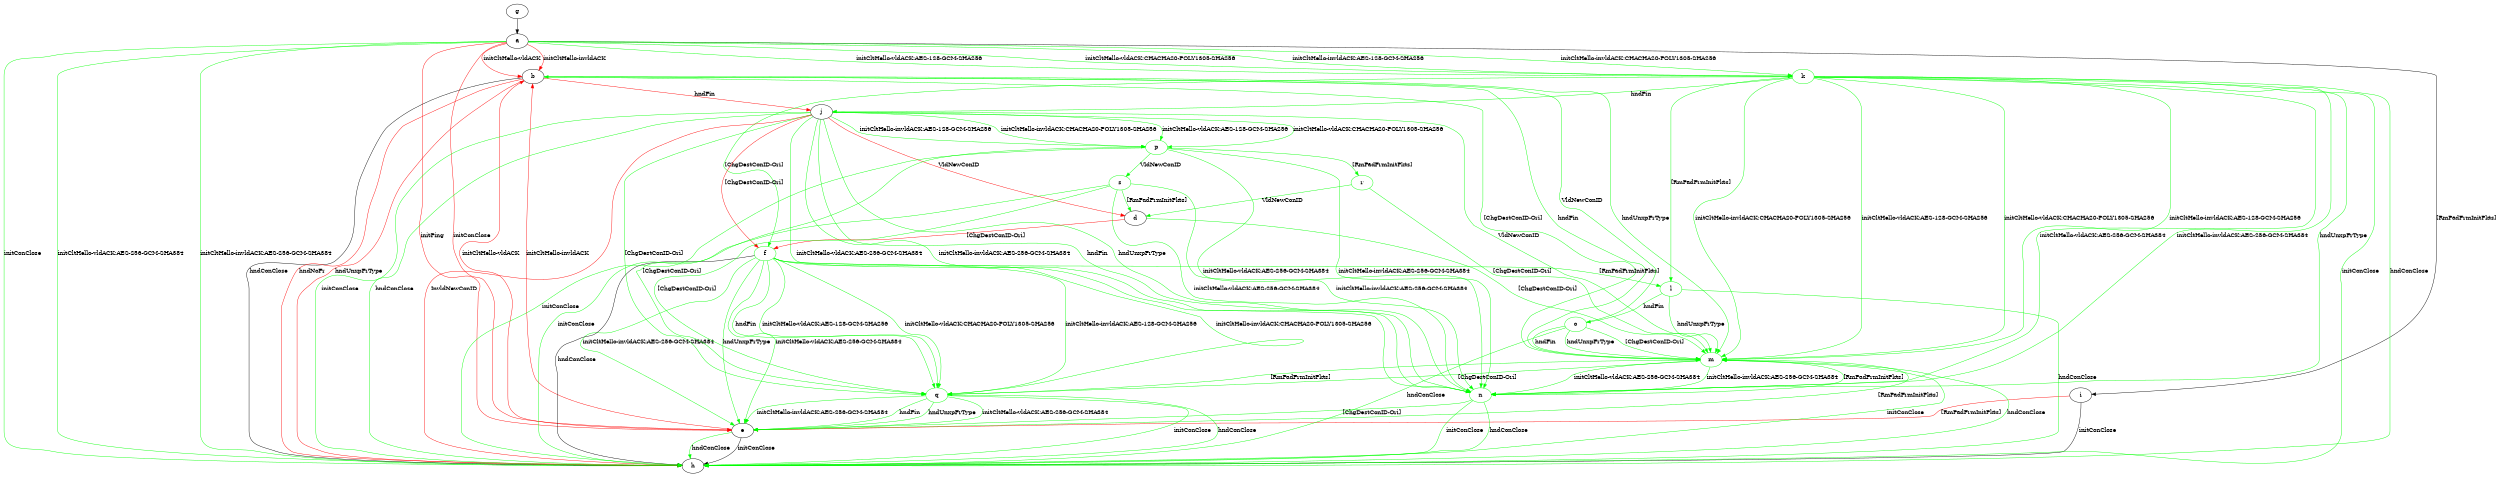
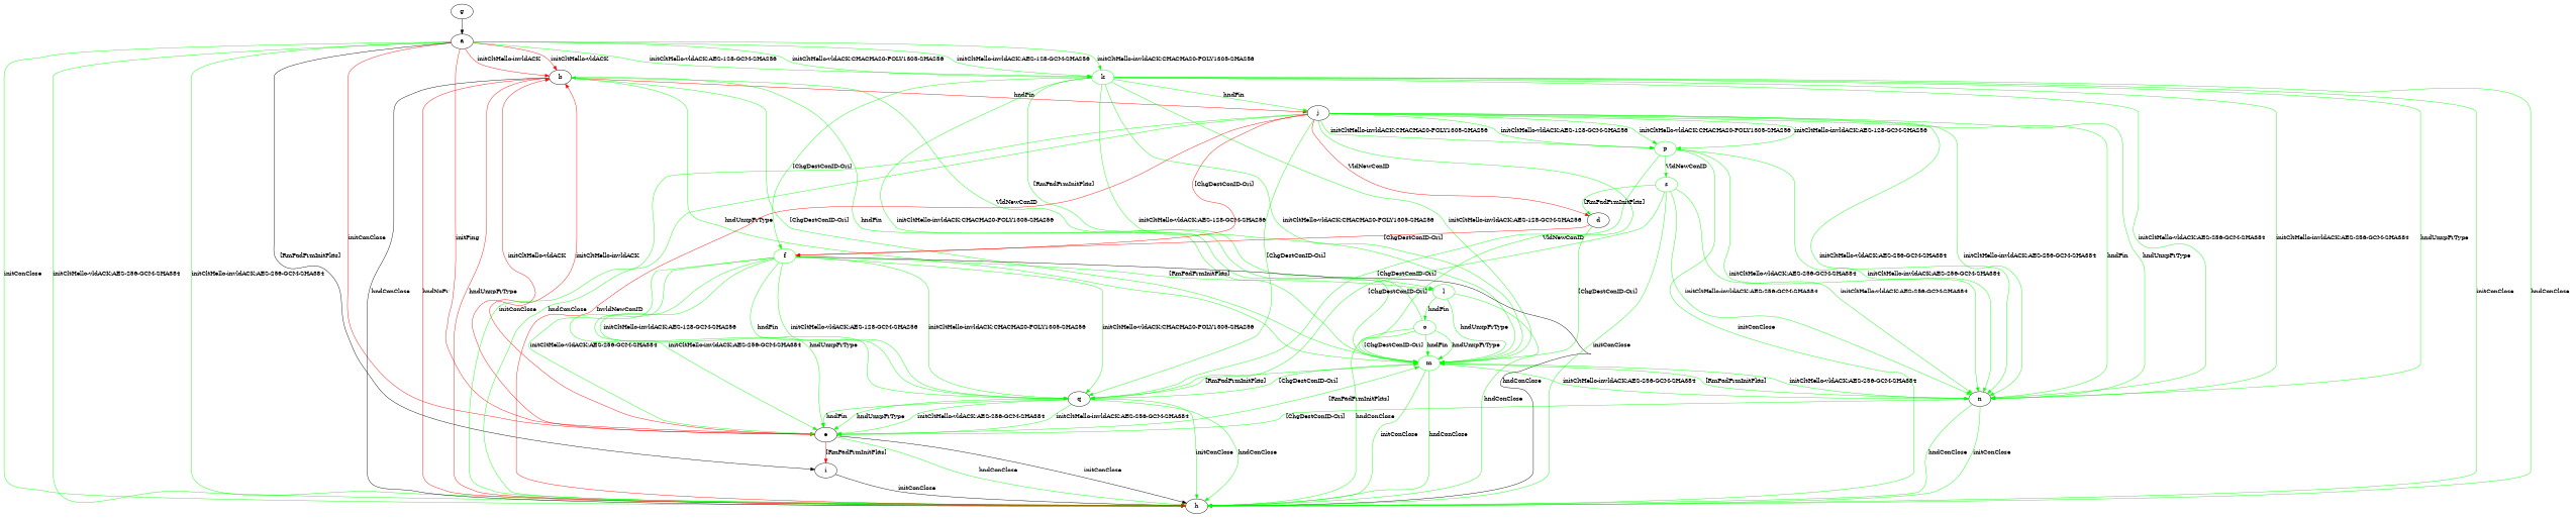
  digraph {
    node [color=green]
    edge [color=green]
    a [color=""]
    b [color=""]
    e [color=""]
    h [color=""]
    i [color=""]
    k
    j [color=""]
    m
    f
    l
-   n
+   n [color=black]
    d [color=""]
-   q
+   q [color=black]
    p
    o
-   r
    s
    g [color=""]
    a -> b [color=red label="initCltHello-vldACK "]
    a -> b [color=red label="initCltHello-invldACK "]
    a -> e [color=red label="initPing "]
    a -> e [color=red label="initConClose "]
    a -> h [label="initConClose "]
    a -> h [label="initCltHello-vldACK:AES-256-GCM-SHA384 "]
    a -> h [label="initCltHello-invldACK:AES-256-GCM-SHA384 "]
    a -> i [label="[RmPadFrmInitPkts] " color=""]
    a -> k [label="initCltHello-vldACK:AES-128-GCM-SHA256 "]
    a -> k [label="initCltHello-vldACK:CHACHA20-POLY1305-SHA256 "]
    a -> k [label="initCltHello-invldACK:AES-128-GCM-SHA256 "]
    a -> k [label="initCltHello-invldACK:CHACHA20-POLY1305-SHA256 "]
    b -> h [label="hndConClose " color=""]
    b -> h [color=red label="hndNoFr "]
    b -> h [color=red label="hndUnxpFrType "]
    b -> j [color=red label="hndFin "]
    b -> m [label="hndFin "]
    b -> m [label="hndUnxpFrType "]
    b -> m [label="[ChgDestConID-Ori] "]
    e -> b [color=red label="initCltHello-vldACK "]
    e -> b [color=red label="initCltHello-invldACK "]
    e -> h [label="initConClose " color=""]
    e -> h [label="hndConClose "]
-   i -> e [color=red label="[RmPadFrmInitPkts] "]
+   e -> i [color=red label="[RmPadFrmInitPkts] "]
    e -> m [label="[RmPadFrmInitPkts] "]
    i -> h [label="initConClose " color=""]
    k -> h [label="initConClose "]
    k -> h [label="hndConClose "]
    k -> j [label="hndFin "]
    k -> m [label="initCltHello-vldACK:AES-128-GCM-SHA256 "]
    k -> m [label="initCltHello-vldACK:CHACHA20-POLY1305-SHA256 "]
    k -> m [label="initCltHello-invldACK:AES-128-GCM-SHA256 "]
    k -> m [label="initCltHello-invldACK:CHACHA20-POLY1305-SHA256 "]
    k -> f [label="[ChgDestConID-Ori] "]
    k -> l [label="[RmPadFrmInitPkts] "]
    k -> n [label="initCltHello-vldACK:AES-256-GCM-SHA384 "]
    k -> n [label="initCltHello-invldACK:AES-256-GCM-SHA384 "]
    k -> n [label="hndUnxpFrType "]
    j -> h [label="initConClose "]
    j -> h [label="hndConClose "]
    j -> h [color=red label="InvldNewConID "]
    j -> m [label="VldNewConID "]
    j -> f [color=red label="[ChgDestConID-Ori] "]
    j -> n [label="initCltHello-vldACK:AES-256-GCM-SHA384 "]
    j -> n [label="initCltHello-invldACK:AES-256-GCM-SHA384 "]
    j -> n [label="hndFin "]
    j -> n [label="hndUnxpFrType "]
    j -> d [color=red label="VldNewConID "]
    j -> q [label="[ChgDestConID-Ori] "]
    j -> p [label="initCltHello-vldACK:AES-128-GCM-SHA256 "]
    j -> p [label="initCltHello-vldACK:CHACHA20-POLY1305-SHA256 "]
    j -> p [label="initCltHello-invldACK:AES-128-GCM-SHA256 "]
    j -> p [label="initCltHello-invldACK:CHACHA20-POLY1305-SHA256 "]
    m -> h [label="initConClose "]
    m -> h [label="hndConClose "]
    m -> n [label="initCltHello-vldACK:AES-256-GCM-SHA384 "]
    m -> n [label="initCltHello-invldACK:AES-256-GCM-SHA384 "]
    m -> q [label="[ChgDestConID-Ori] "]
    f -> e [label="initCltHello-vldACK:AES-256-GCM-SHA384 "]
    f -> e [label="initCltHello-invldACK:AES-256-GCM-SHA384 "]
    f -> e [label="hndUnxpFrType "]
    f -> h [label="hndConClose " color=""]
    f -> l [label="[RmPadFrmInitPkts] "]
    f -> q [label="initCltHello-vldACK:AES-128-GCM-SHA256 "]
    f -> q [label="initCltHello-vldACK:CHACHA20-POLY1305-SHA256 "]
    f -> q [label="initCltHello-invldACK:AES-128-GCM-SHA256 "]
    f -> q [label="initCltHello-invldACK:CHACHA20-POLY1305-SHA256 "]
    f -> q [label="hndFin "]
    l -> h [label="hndConClose "]
    l -> m [label="hndUnxpFrType "]
    l -> o [label="hndFin "]
    n -> e [label="[ChgDestConID-Ori] "]
    n -> h [label="initConClose "]
    n -> h [label="hndConClose "]
    n -> m [label="[RmPadFrmInitPkts] "]
    d -> m [label="[ChgDestConID-Ori] "]
    d -> f [color=red label="[ChgDestConID-Ori] "]
    q -> e [label="initCltHello-vldACK:AES-256-GCM-SHA384 "]
    q -> e [label="initCltHello-invldACK:AES-256-GCM-SHA384 "]
    q -> e [label="hndFin "]
    q -> e [label="hndUnxpFrType "]
    q -> h [label="initConClose "]
    q -> h [label="hndConClose "]
    q -> m [label="[RmPadFrmInitPkts] "]
    p -> h [label="initConClose "]
    p -> n [label="initCltHello-vldACK:AES-256-GCM-SHA384 "]
    p -> n [label="initCltHello-invldACK:AES-256-GCM-SHA384 "]
    p -> q [label="[ChgDestConID-Ori] "]
-   p -> r [label="[RmPadFrmInitPkts] "]
    p -> s [label="VldNewConID "]
    o -> b [label="VldNewConID "]
    o -> h [label="hndConClose "]
    o -> m [label="hndFin "]
    o -> m [label="hndUnxpFrType "]
    o -> m [label="[ChgDestConID-Ori] "]
-   r -> m [label="[ChgDestConID-Ori] "]
-   r -> d [label="VldNewConID "]
    s -> h [label="initConClose "]
    s -> n [label="initCltHello-vldACK:AES-256-GCM-SHA384 "]
    s -> n [label="initCltHello-invldACK:AES-256-GCM-SHA384 "]
    s -> d [label="[RmPadFrmInitPkts] "]
    s -> q [label="[ChgDestConID-Ori] "]
    g -> a [color=""]
  }
